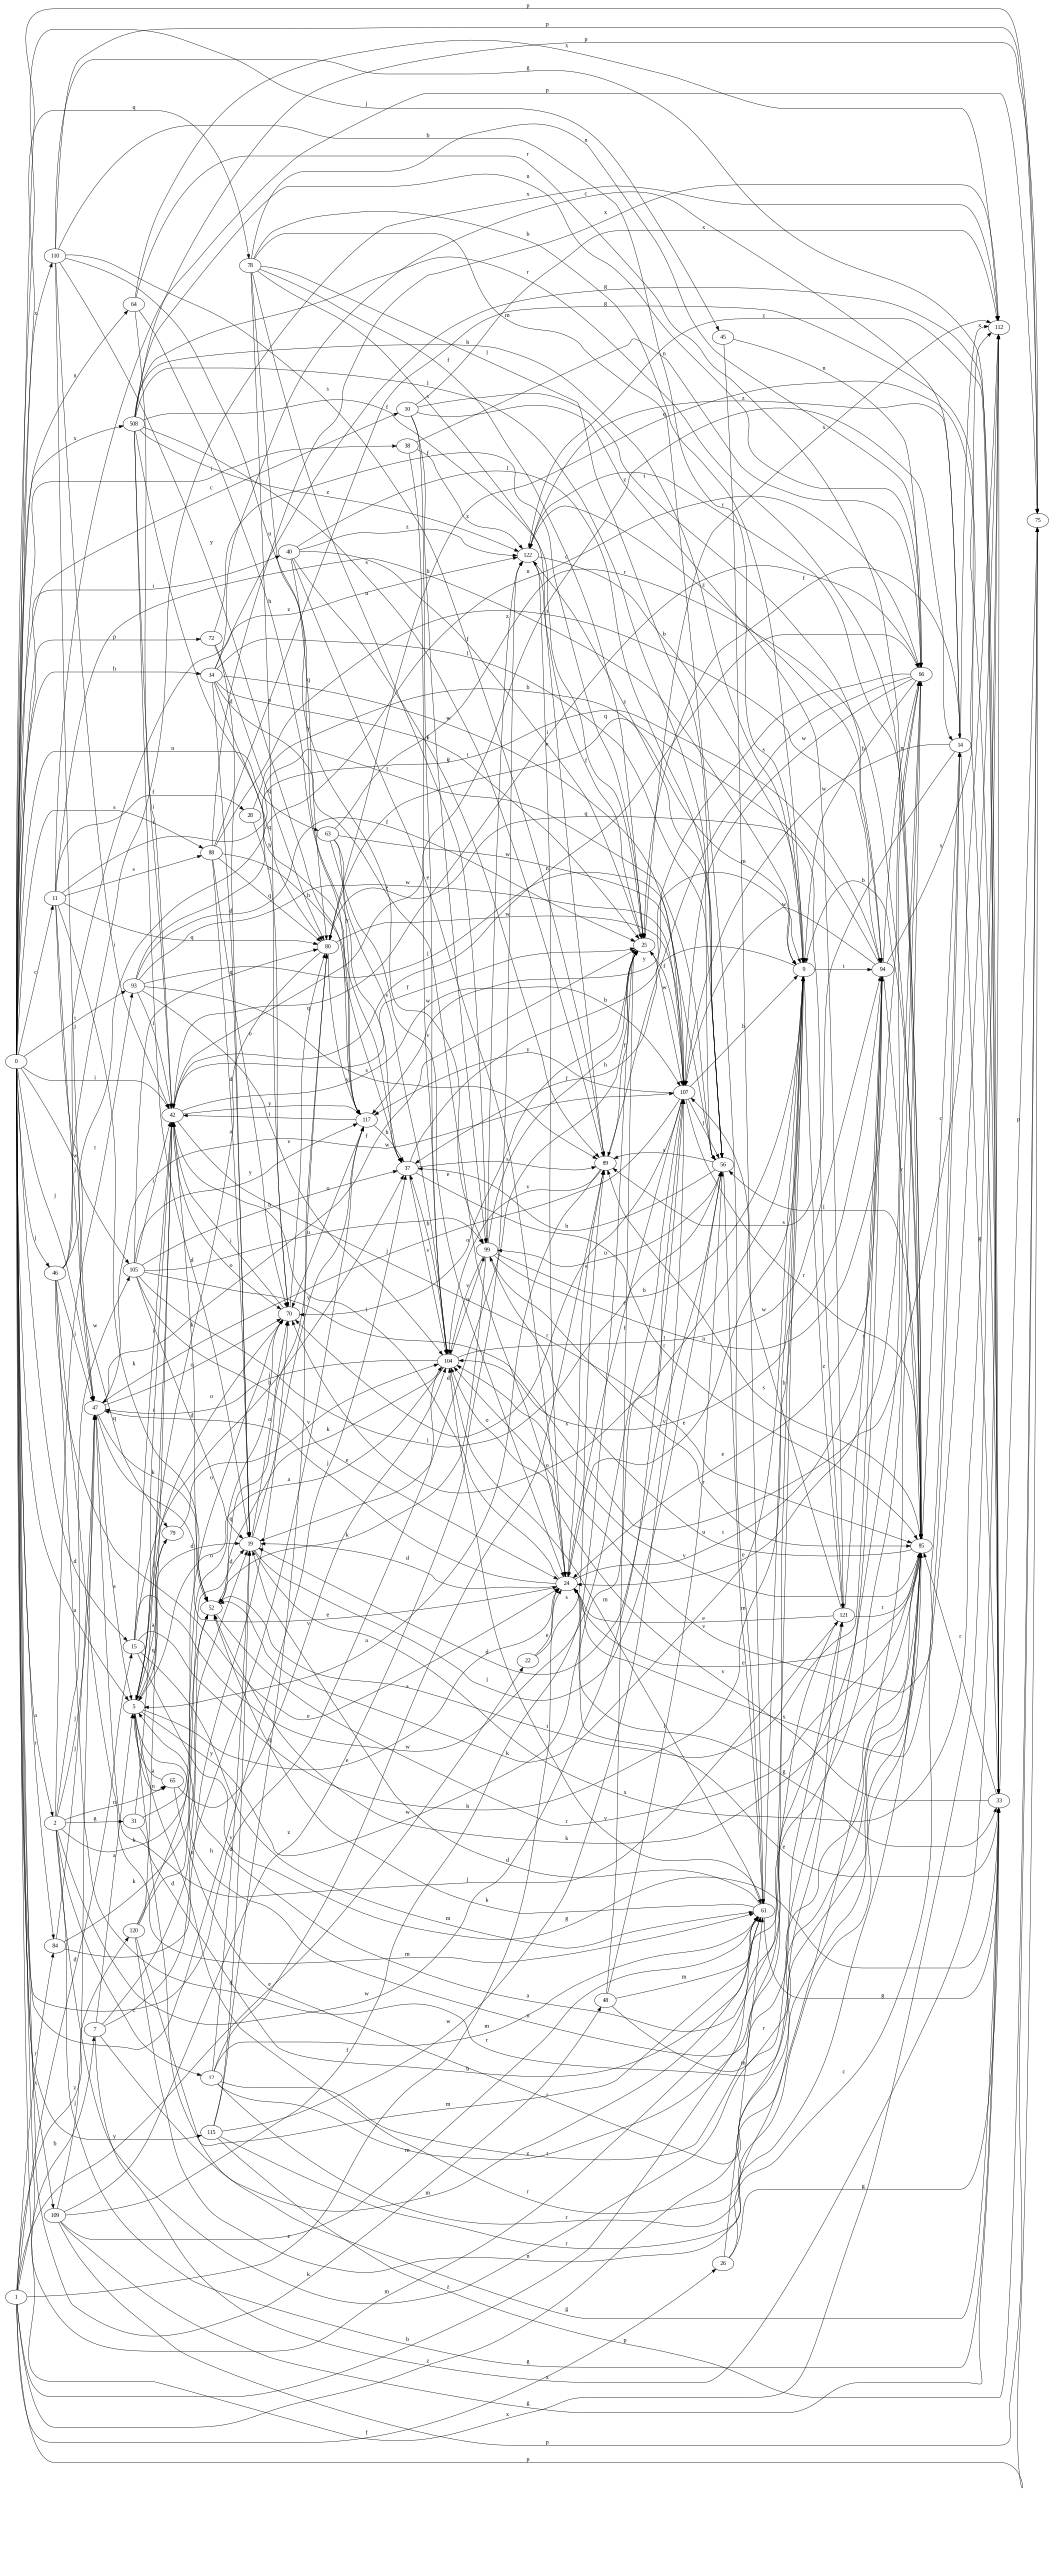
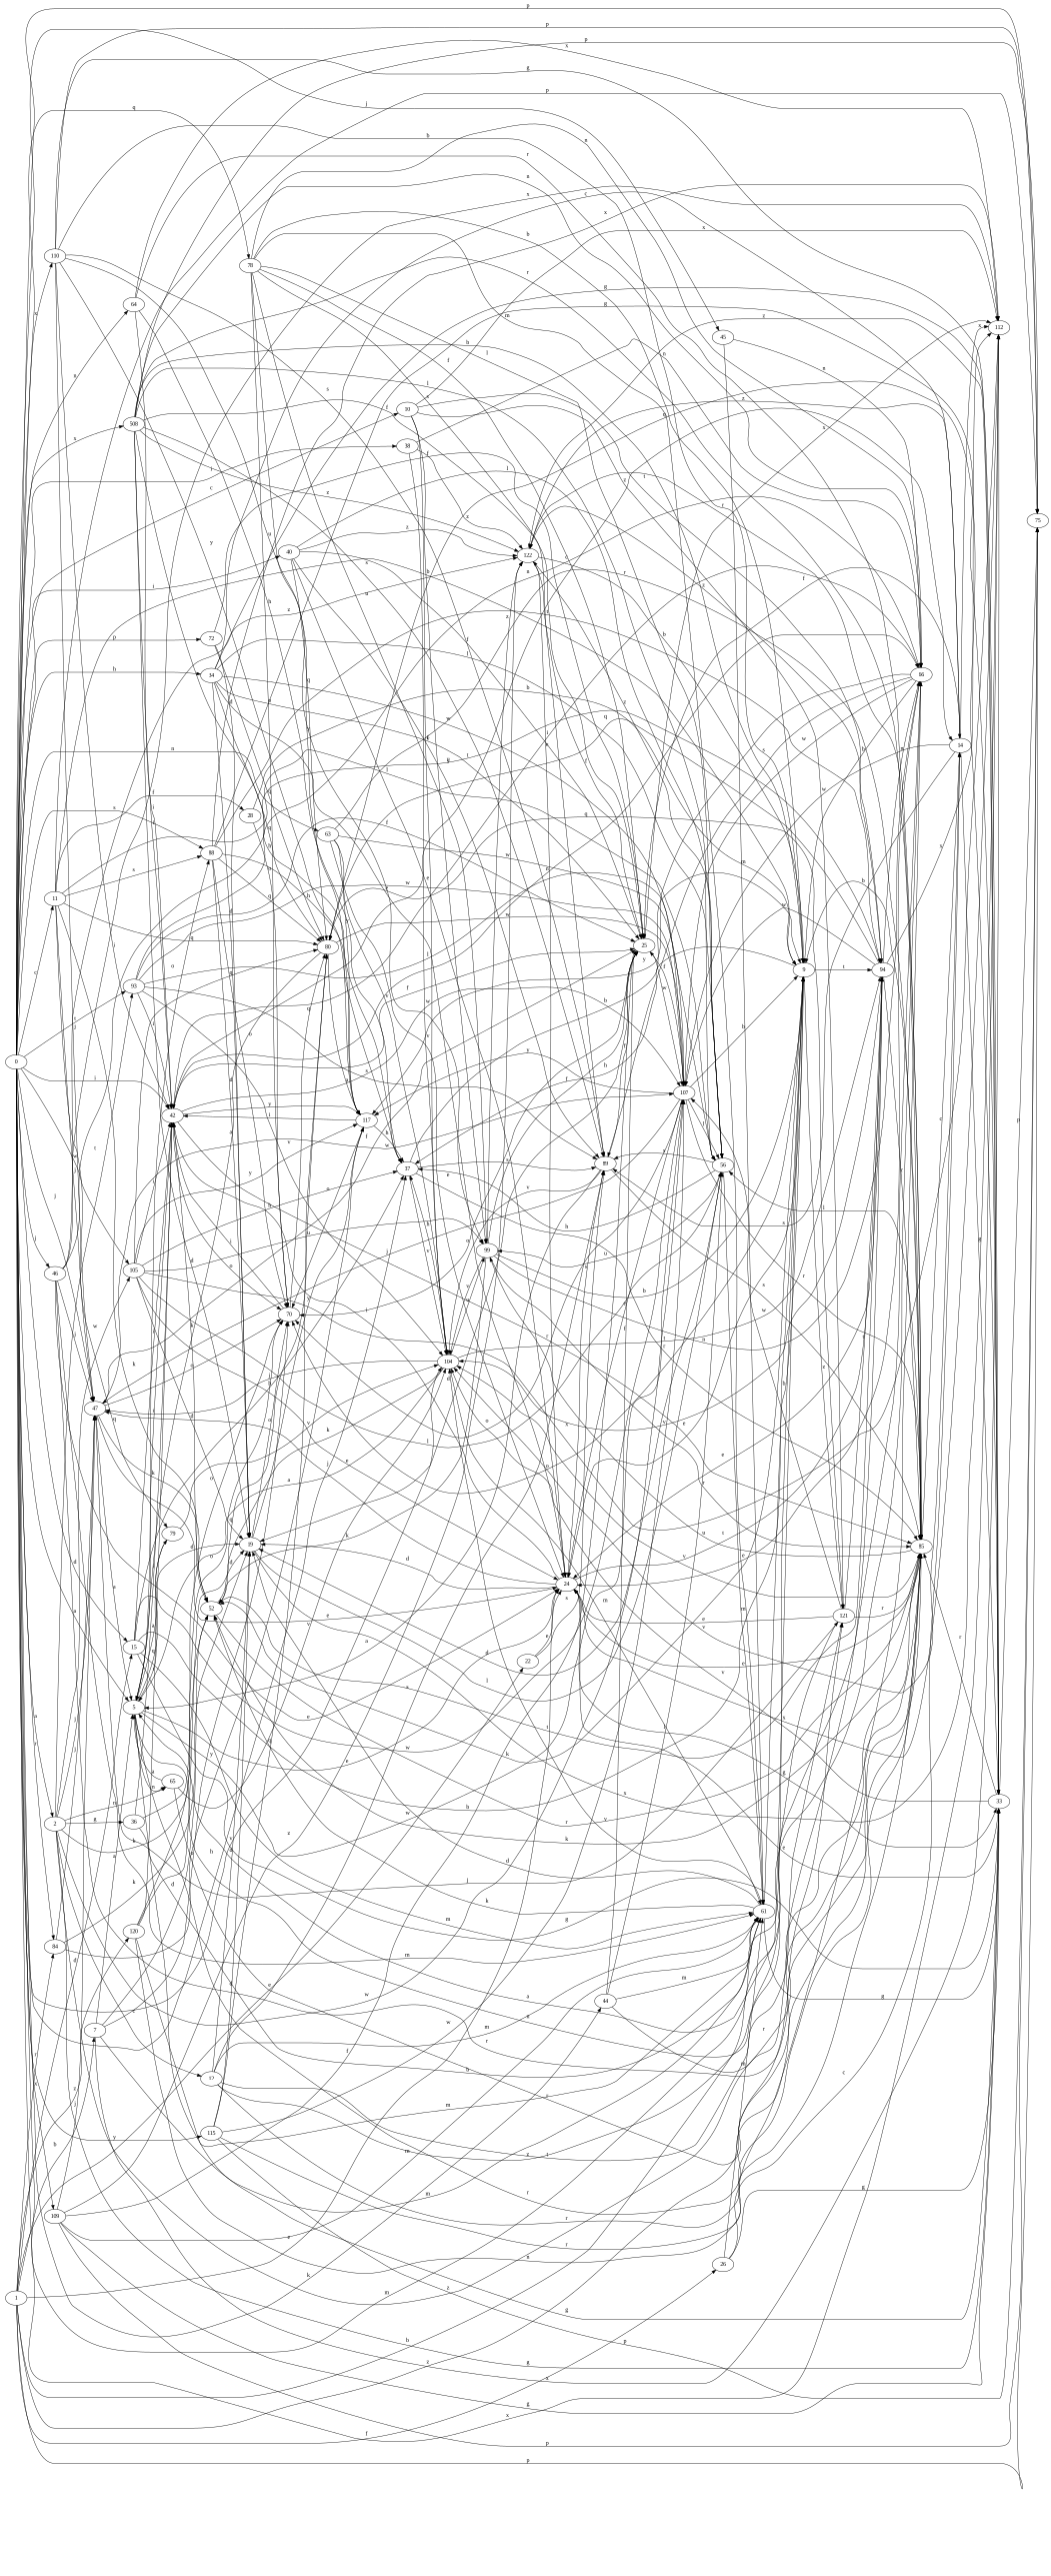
  strict digraph {
    fontname="Liberation Serif"
    rankdir=LR
    node [fontname="Liberation Serif"]
    edge [fontname="Liberation Serif"]
    0
    2
    5
    10
    11
    15
    34
    37
    38
    40
    42
    45
    46
    47
-   48
+   48 [label=44]
    61
    63
    64
    72
    75
    78
    84
    88
    93
    104
    105
    n27 [label=508]
    109
    110
    112
    115
    121
    12
-   31
+   31 [label=36]
    33
    52
    65
    107
    24
    19
    66
    70
    79
    85
    94
    99
    9
    28
    56
    80
    14
    n52 [label=25]
    89
    122
    117
    1
    7
    22
    26
    120
    0 -> 2 [label=a]
    0 -> 5 [label=a]
    0 -> 10 [label=c]
    0 -> 11 [label=c]
    0 -> 15 [label=d]
    0 -> 34 [label=h]
    0 -> 37 [label=h]
    0 -> 38 [label=i]
    0 -> 40 [label=i]
    0 -> 42 [label=i]
    0 -> 45 [label=j]
    0 -> 46 [label=j]
    0 -> 47 [label=j]
    0 -> 48 [label=k]
    0 -> 61 [label=m]
    0 -> 63 [label=n]
    0 -> 64 [label=n]
    0 -> 72 [label=p]
    0 -> 75 [label=p]
    0 -> 78 [label=q]
    0 -> 84 [label=r]
    0 -> 88 [label=s]
    0 -> 93 [label=t]
    0 -> 104 [label=v]
    0 -> 105 [label=w]
    0 -> n27 [label=x]
    0 -> 109 [label=x]
    0 -> 110 [label=x]
    0 -> 112 [label=x]
    0 -> 115 [label=y]
    2 -> 47 [label=j]
    2 -> 93 [label=t]
    2 -> 105 [label=w]
    2 -> 121 [label=z]
    2 -> 12 [label=c]
    2 -> 31 [label=g]
    2 -> 33 [label=g]
    2 -> 52 [label=k]
    2 -> 65 [label=n]
    2 -> 107 [label=w]
    5 -> 42 [label=i]
    5 -> 33 [label=g]
    5 -> 65 [label=n]
    5 -> 107 [label=w]
    5 -> 24 [label=e]
    5 -> 19 [label=d]
    5 -> 66 [label=n]
-   5 -> 70 [label=o]
+   5 -> 88 [label=o]
    5 -> 79 [label=q]
    5 -> 85 [label=r]
    10 -> 104 [label=v]
    10 -> 112 [label=x]
    10 -> 121 [label=z]
    10 -> 94 [label=t]
    10 -> 99 [label=u]
    11 -> 47 [label=j]
    11 -> 75 [label=p]
    11 -> 88 [label=s]
    11 -> 52 [label=k]
    11 -> 79 [label=q]
    11 -> 9 [label=b]
    11 -> 28 [label=f]
    11 -> 56 [label=l]
    11 -> 80 [label=q]
    15 -> 37 [label=h]
    15 -> 42 [label=i]
    15 -> 61 [label=m]
    15 -> 33 [label=g]
    15 -> 107 [label=w]
    15 -> 9 [label=b]
    34 -> 33 [label=g]
    34 -> 107 [label=w]
    34 -> 24 [label=e]
    34 -> 19 [label=d]
    34 -> 56 [label=l]
    34 -> 80 [label=q]
    34 -> 14 [label=c]
    34 -> n52 [label=f]
    37 -> 104 [label=v]
    37 -> 85 [label=r]
    37 -> 9 [label=b]
    37 -> 89 [label=s]
    38 -> 104 [label=v]
    38 -> 66 [label=n]
    38 -> 122 [label=z]
    40 -> 24 [label=e]
    40 -> 56 [label=l]
    40 -> 80 [label=q]
    40 -> n52 [label=f]
    40 -> 89 [label=s]
    40 -> 122 [label=z]
    42 -> 52 [label=k]
    42 -> 107 [label=w]
    42 -> 66 [label=n]
    42 -> 70 [label=o]
    42 -> 85 [label=r]
    42 -> 14 [label=c]
    42 -> n52 [label=f]
    42 -> 117 [label=y]
    45 -> 61 [label=m]
    45 -> 66 [label=n]
    46 -> 47 [label=j]
    46 -> 61 [label=m]
    46 -> 112 [label=x]
    46 -> 24 [label=e]
    46 -> 85 [label=r]
    46 -> 94 [label=t]
    46 -> 122 [label=z]
    47 -> 5 [label=a]
    47 -> 52 [label=k]
    47 -> 107 [label=w]
    47 -> 24 [label=e]
    47 -> 70 [label=o]
    47 -> n52 [label=f]
    48 -> 61 [label=m]
    48 -> 85 [label=r]
    48 -> 56 [label=l]
    48 -> n52 [label=f]
    61 -> 104 [label=v]
    61 -> 33 [label=g]
    61 -> 52 [label=k]
    61 -> 19 [label=d]
    61 -> 9 [label=b]
    63 -> 104 [label=v]
    63 -> 107 [label=w]
    63 -> 24 [label=e]
    63 -> 85 [label=r]
    63 -> 117 [label=y]
    64 -> 37 [label=h]
    64 -> 42 [label=i]
    64 -> 112 [label=x]
    64 -> 85 [label=r]
    72 -> 19 [label=d]
    72 -> 80 [label=q]
    72 -> n52 [label=f]
    78 -> 61 [label=m]
    78 -> 66 [label=n]
    78 -> 70 [label=o]
    78 -> 99 [label=u]
    78 -> 9 [label=b]
    78 -> 56 [label=l]
    78 -> n52 [label=f]
    78 -> 89 [label=s]
    78 -> 117 [label=y]
    84 -> 47 [label=j]
    84 -> 52 [label=k]
    84 -> 117 [label=y]
    88 -> 37 [label=h]
    88 -> 112 [label=x]
    88 -> 33 [label=g]
    88 -> 19 [label=d]
    88 -> 70 [label=o]
    88 -> 94 [label=t]
    88 -> 80 [label=q]
    93 -> 42 [label=i]
    93 -> 104 [label=v]
    93 -> 107 [label=w]
    93 -> 66 [label=n]
    93 -> 56 [label=l]
    93 -> n52 [label=f]
    93 -> 89 [label=s]
    104 -> 5 [label=a]
    104 -> 37 [label=h]
    104 -> 47 [label=j]
    104 -> 61 [label=m]
    104 -> 52 [label=k]
    104 -> 94 [label=t]
    104 -> 99 [label=u]
    105 -> 37 [label=h]
    105 -> 42 [label=i]
    105 -> 112 [label=x]
    105 -> 24 [label=e]
    105 -> 19 [label=d]
    105 -> 99 [label=u]
    105 -> 56 [label=l]
    105 -> 80 [label=q]
    105 -> 117 [label=y]
    n27 -> 37 [label=h]
    n27 -> 42 [label=i]
    n27 -> 75 [label=p]
    n27 -> 19 [label=d]
    n27 -> 66 [label=n]
    n27 -> 85 [label=r]
    n27 -> 9 [label=b]
    n27 -> 56 [label=l]
    n27 -> n52 [label=f]
    n27 -> 89 [label=s]
    n27 -> 122 [label=z]
    109 -> 47 [label=j]
    109 -> 61 [label=m]
    109 -> 75 [label=p]
    109 -> 33 [label=g]
    109 -> n52 [label=f]
    109 -> 122 [label=z]
    110 -> 42 [label=i]
    110 -> 47 [label=j]
    110 -> 75 [label=p]
    110 -> 33 [label=g]
    110 -> 99 [label=u]
    110 -> 9 [label=b]
    110 -> 89 [label=s]
    110 -> 117 [label=y]
    115 -> 75 [label=p]
    115 -> 107 [label=w]
    115 -> 19 [label=d]
    115 -> 85 [label=r]
    115 -> 80 [label=q]
    121 -> 47 [label=j]
    121 -> 107 [label=w]
    121 -> 24 [label=e]
    121 -> 85 [label=r]
    121 -> 94 [label=t]
    121 -> 80 [label=q]
    12 -> 61 [label=m]
    12 -> 121 [label=z]
    12 -> 19 [label=d]
    12 -> 85 [label=r]
    12 -> 94 [label=t]
    12 -> 89 [label=s]
    31 -> 42 [label=i]
    31 -> 70 [label=o]
    31 -> 9 [label=b]
    33 -> 75 [label=p]
    33 -> 104 [label=v]
    33 -> 24 [label=e]
    33 -> 85 [label=r]
    33 -> 80 [label=q]
    33 -> 122 [label=z]
    52 -> 19 [label=d]
    52 -> 85 [label=r]
    52 -> 94 [label=t]
    65 -> 5 [label=a]
    65 -> 104 [label=v]
    65 -> 85 [label=r]
    107 -> 47 [label=j]
    107 -> 24 [label=e]
    107 -> 70 [label=o]
    107 -> 85 [label=r]
    107 -> 9 [label=b]
    107 -> 56 [label=l]
    107 -> n52 [label=f]
    107 -> 117 [label=y]
    24 -> 42 [label=i]
    24 -> 47 [label=j]
    24 -> 112 [label=x]
    24 -> 33 [label=g]
    24 -> 19 [label=d]
    24 -> 94 [label=t]
    24 -> 89 [label=s]
    19 -> 112 [label=x]
    19 -> 70 [label=o]
    19 -> 56 [label=l]
    19 -> 117 [label=y]
    66 -> 5 [label=a]
    66 -> 42 [label=i]
    66 -> 107 [label=w]
    66 -> 24 [label=e]
    66 -> 9 [label=b]
    66 -> 89 [label=s]
    66 -> 117 [label=y]
    70 -> 42 [label=i]
    70 -> 80 [label=q]
    79 -> 5 [label=a]
    79 -> 104 [label=v]
    85 -> 104 [label=v]
    85 -> 52 [label=k]
    85 -> 24 [label=e]
    85 -> 99 [label=u]
    85 -> 9 [label=b]
    85 -> 56 [label=l]
    85 -> 14 [label=c]
-   85 -> 89 [label=s]
+   89 -> 85 [label=s]
    94 -> 104 [label=v]
    94 -> 112 [label=x]
    94 -> 107 [label=w]
    94 -> 24 [label=e]
    94 -> 66 [label=n]
    94 -> 85 [label=r]
    94 -> 80 [label=q]
    94 -> 122 [label=z]
    99 -> 104 [label=v]
    99 -> 52 [label=k]
    99 -> 66 [label=n]
    99 -> 85 [label=r]
    99 -> 9 [label=b]
    99 -> n52 [label=f]
    99 -> 122 [label=z]
    9 -> 37 [label=h]
    9 -> 121 [label=z]
    9 -> 52 [label=k]
    9 -> 24 [label=e]
    9 -> 70 [label=o]
    9 -> 94 [label=t]
    28 -> 70 [label=o]
    28 -> 9 [label=b]
    56 -> 37 [label=h]
    56 -> 61 [label=m]
    56 -> 19 [label=d]
    56 -> 99 [label=u]
    56 -> 89 [label=s]
    56 -> 122 [label=z]
    80 -> 5 [label=a]
    80 -> 107 [label=w]
-   80 -> 117 [label=y]
+   80 -> 117 [label=a]
    14 -> 104 [label=v]
    14 -> 112 [label=x]
    14 -> 33 [label=g]
    14 -> 107 [label=w]
    14 -> n52 [label=f]
    14 -> 89 [label=s]
    14 -> 122 [label=z]
    n52 -> 112 [label=x]
    n52 -> 107 [label=w]
    n52 -> 19 [label=d]
    n52 -> 70 [label=o]
    89 -> 5 [label=a]
    89 -> 104 [label=v]
    89 -> n52 [label=f]
    122 -> 24 [label=e]
    122 -> 85 [label=r]
    122 -> 9 [label=b]
    122 -> n52 [label=f]
    117 -> 37 [label=h]
    117 -> 42 [label=i]
    117 -> 70 [label=o]
    1 -> 15 [label=d]
    1 -> 75 [label=p]
    1 -> 84 [label=r]
    1 -> 121 [label=z]
    1 -> 24 [label=e]
    1 -> 9 [label=b]
    1 -> 7 [label=b]
    1 -> 22 [label=e]
    1 -> 26 [label=f]
    1 -> 120 [label=z]
    7 -> 5 [label=a]
    7 -> 61 [label=m]
    7 -> 112 [label=x]
    7 -> 19 [label=d]
    7 -> 70 [label=o]
    22 -> 24 [label=e]
    22 -> 89 [label=s]
    26 -> 61 [label=m]
    26 -> 33 [label=g]
    26 -> 14 [label=c]
    120 -> 42 [label=i]
    120 -> 61 [label=m]
    120 -> 66 [label=n]
    120 -> 70 [label=o]
    120 -> 80 [label=q]
  }
